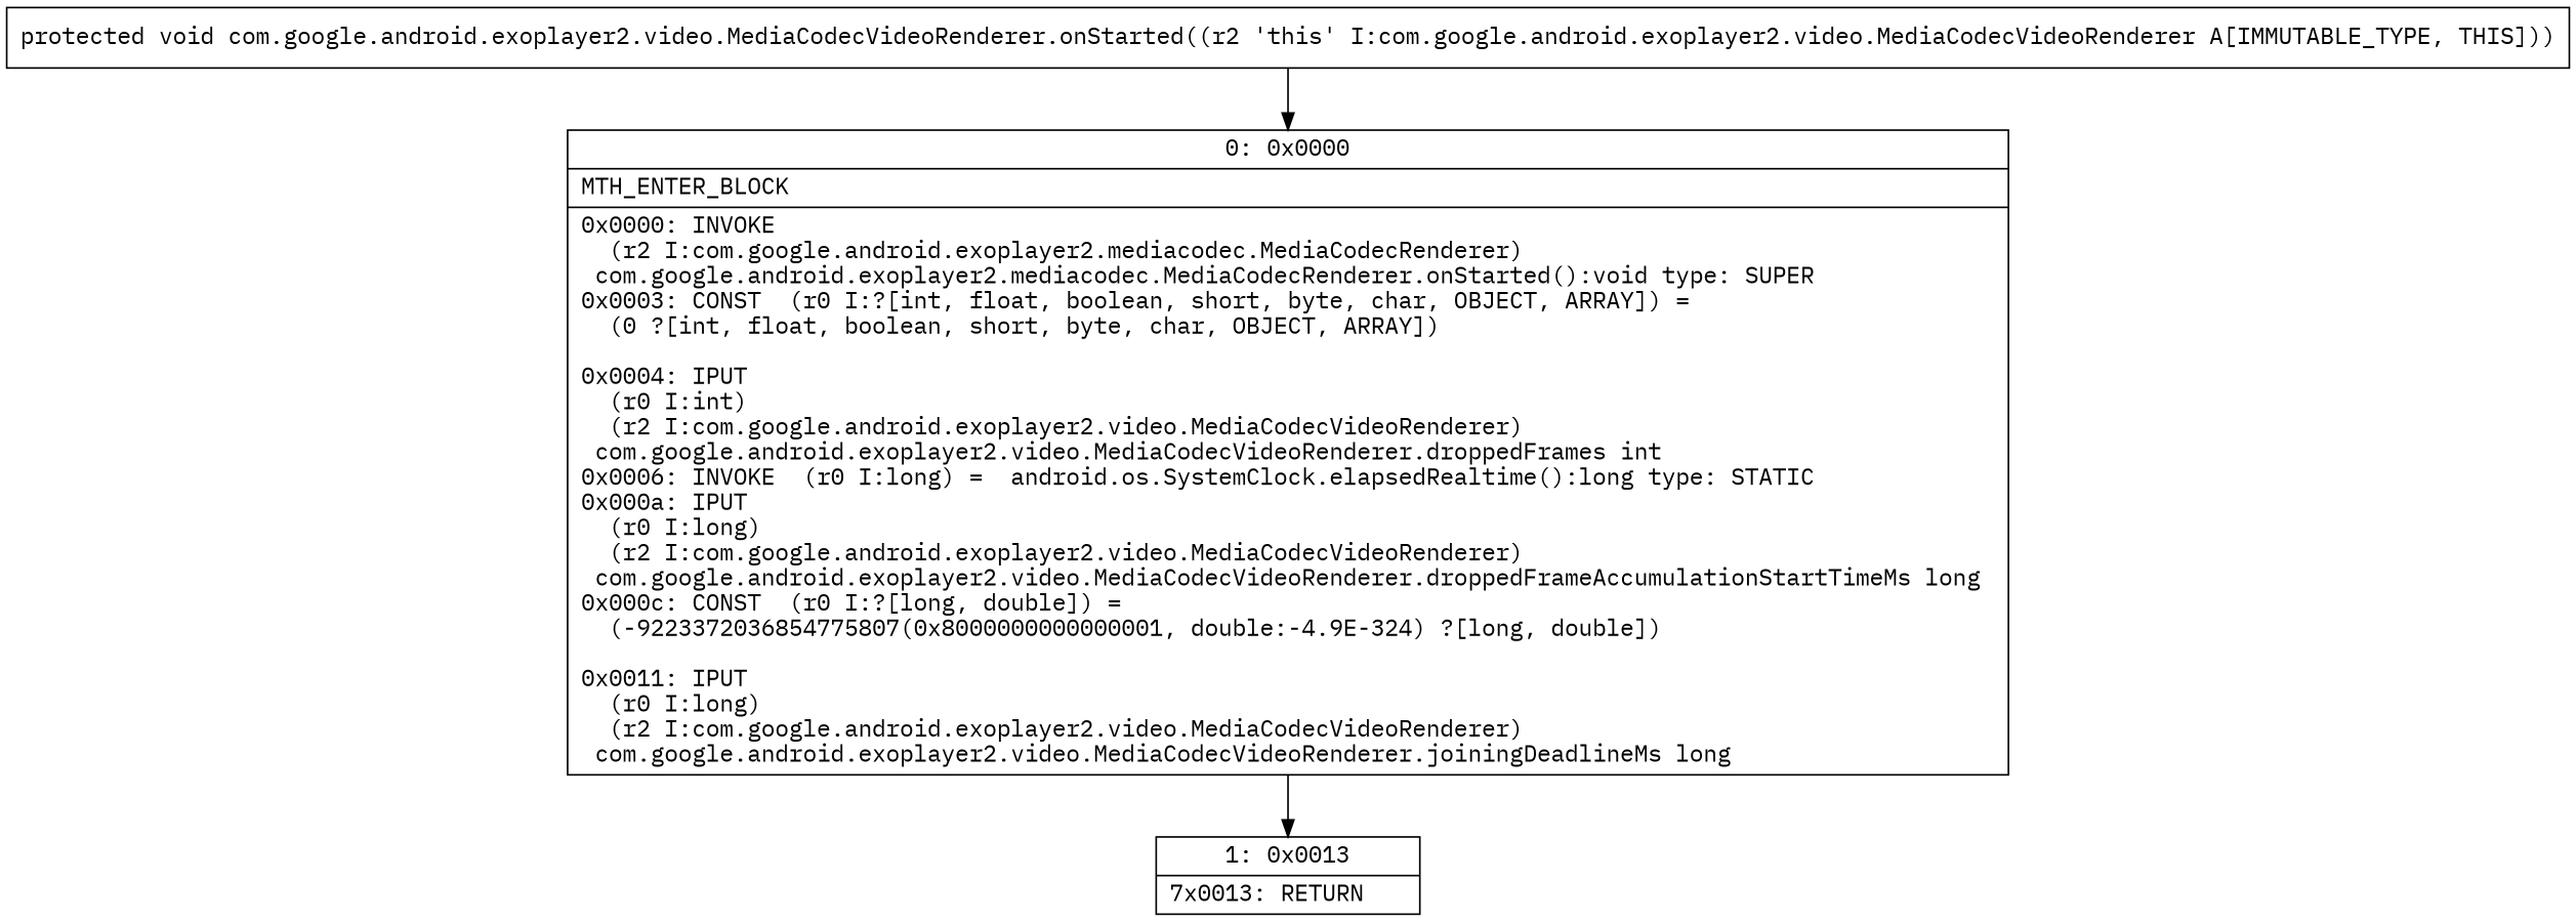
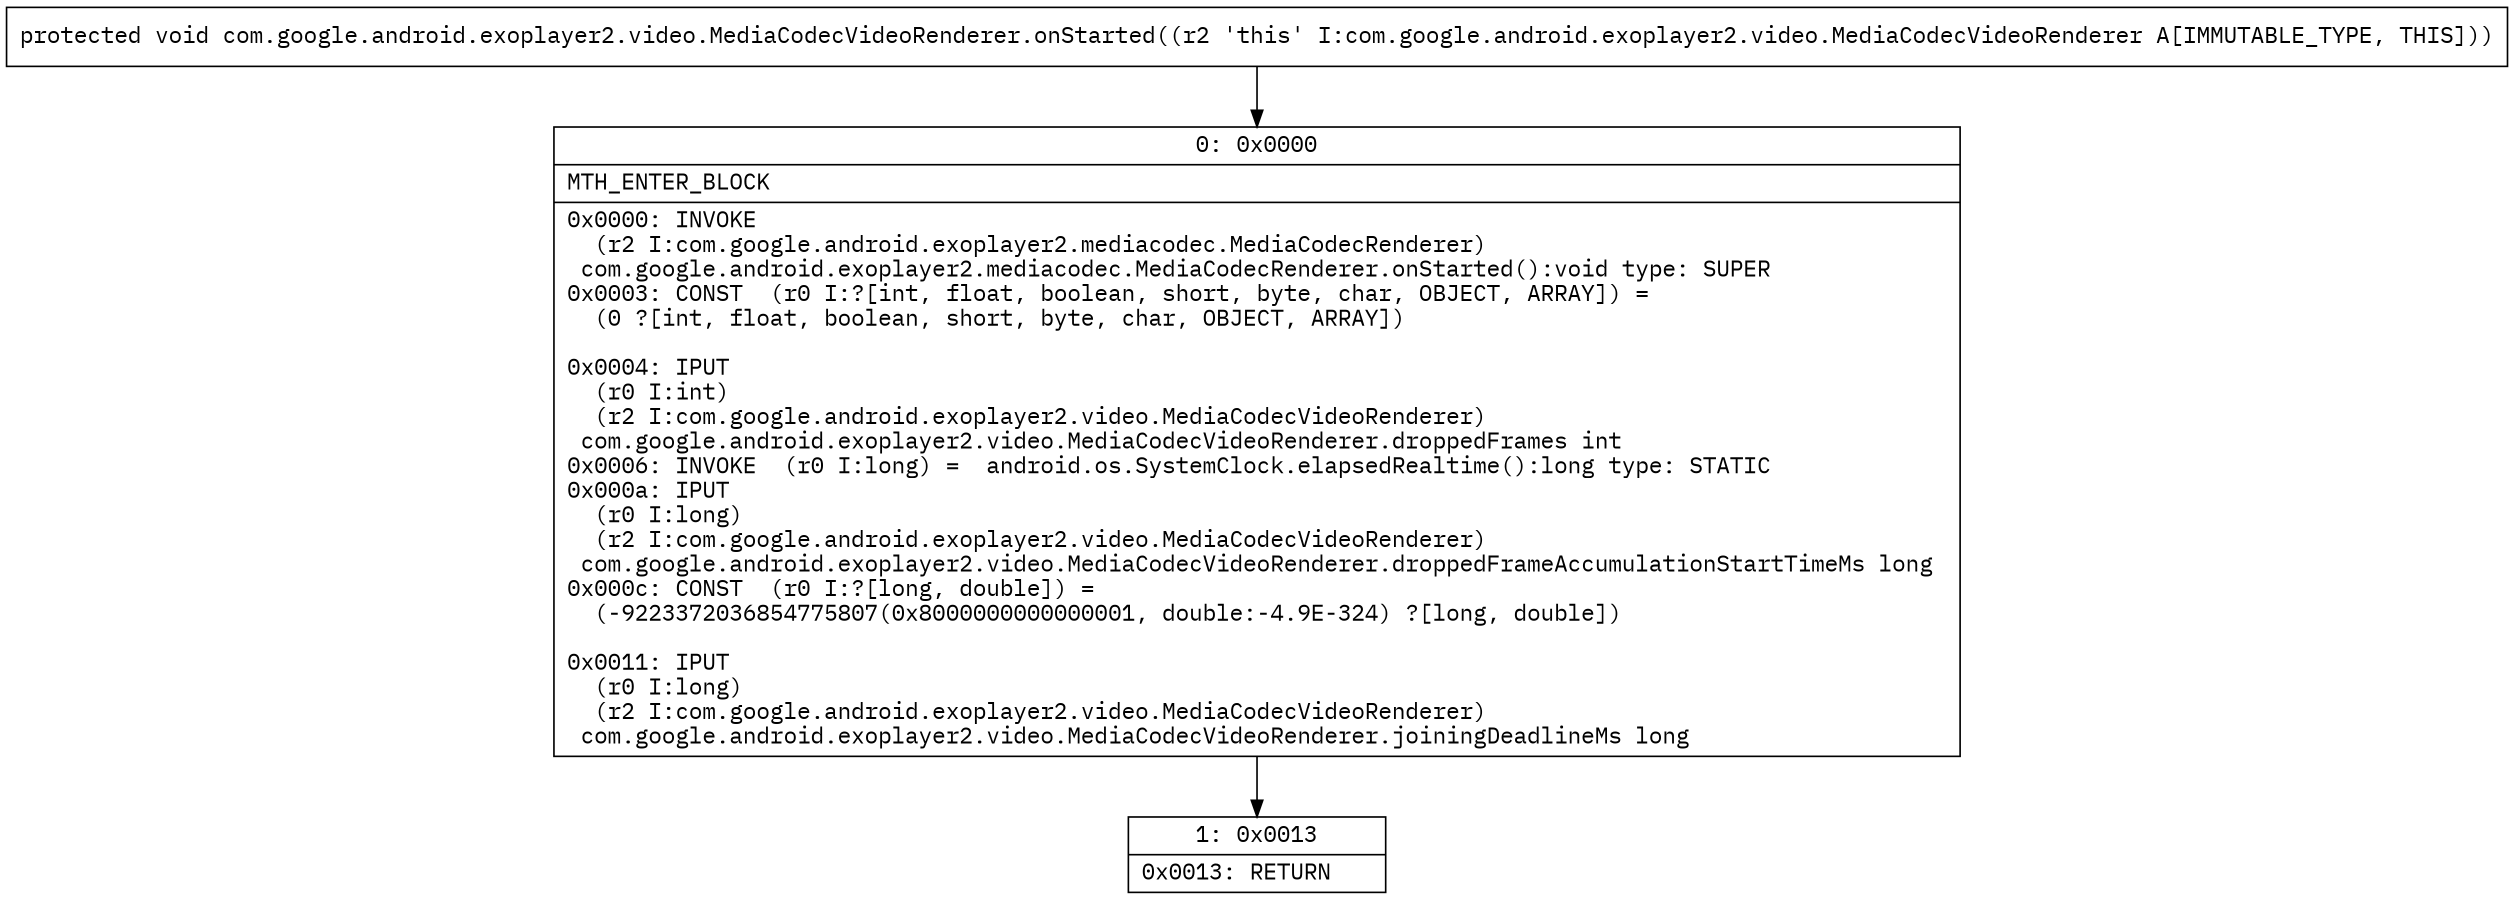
  digraph {
    fontname="IBM Plex Mono"
    node [shape=record fontname="IBM Plex Mono"]
    edge [fontname="IBM Plex Mono"]
    n1 [label="{0\:\ 0x0000|MTH_ENTER_BLOCK\l|0x0000: INVOKE  \l  (r2 I:com.google.android.exoplayer2.mediacodec.MediaCodecRenderer)\l com.google.android.exoplayer2.mediacodec.MediaCodecRenderer.onStarted():void type: SUPER \l0x0003: CONST  (r0 I:?[int, float, boolean, short, byte, char, OBJECT, ARRAY]) = \l  (0 ?[int, float, boolean, short, byte, char, OBJECT, ARRAY])\l \l0x0004: IPUT  \l  (r0 I:int)\l  (r2 I:com.google.android.exoplayer2.video.MediaCodecVideoRenderer)\l com.google.android.exoplayer2.video.MediaCodecVideoRenderer.droppedFrames int \l0x0006: INVOKE  (r0 I:long) =  android.os.SystemClock.elapsedRealtime():long type: STATIC \l0x000a: IPUT  \l  (r0 I:long)\l  (r2 I:com.google.android.exoplayer2.video.MediaCodecVideoRenderer)\l com.google.android.exoplayer2.video.MediaCodecVideoRenderer.droppedFrameAccumulationStartTimeMs long \l0x000c: CONST  (r0 I:?[long, double]) = \l  (\-9223372036854775807(0x8000000000000001, double:\-4.9E\-324) ?[long, double])\l \l0x0011: IPUT  \l  (r0 I:long)\l  (r2 I:com.google.android.exoplayer2.video.MediaCodecVideoRenderer)\l com.google.android.exoplayer2.video.MediaCodecVideoRenderer.joiningDeadlineMs long \l}"]
-   n2 [label="{1\:\ 0x0013|7x0013: RETURN   \l}"]
+   n2 [label="{1\:\ 0x0013|0x0013: RETURN   \l}"]
    n3 [label="{protected void com.google.android.exoplayer2.video.MediaCodecVideoRenderer.onStarted((r2 'this' I:com.google.android.exoplayer2.video.MediaCodecVideoRenderer A[IMMUTABLE_TYPE, THIS])) }"]
    n1 -> n2
    n3 -> n1
  }
